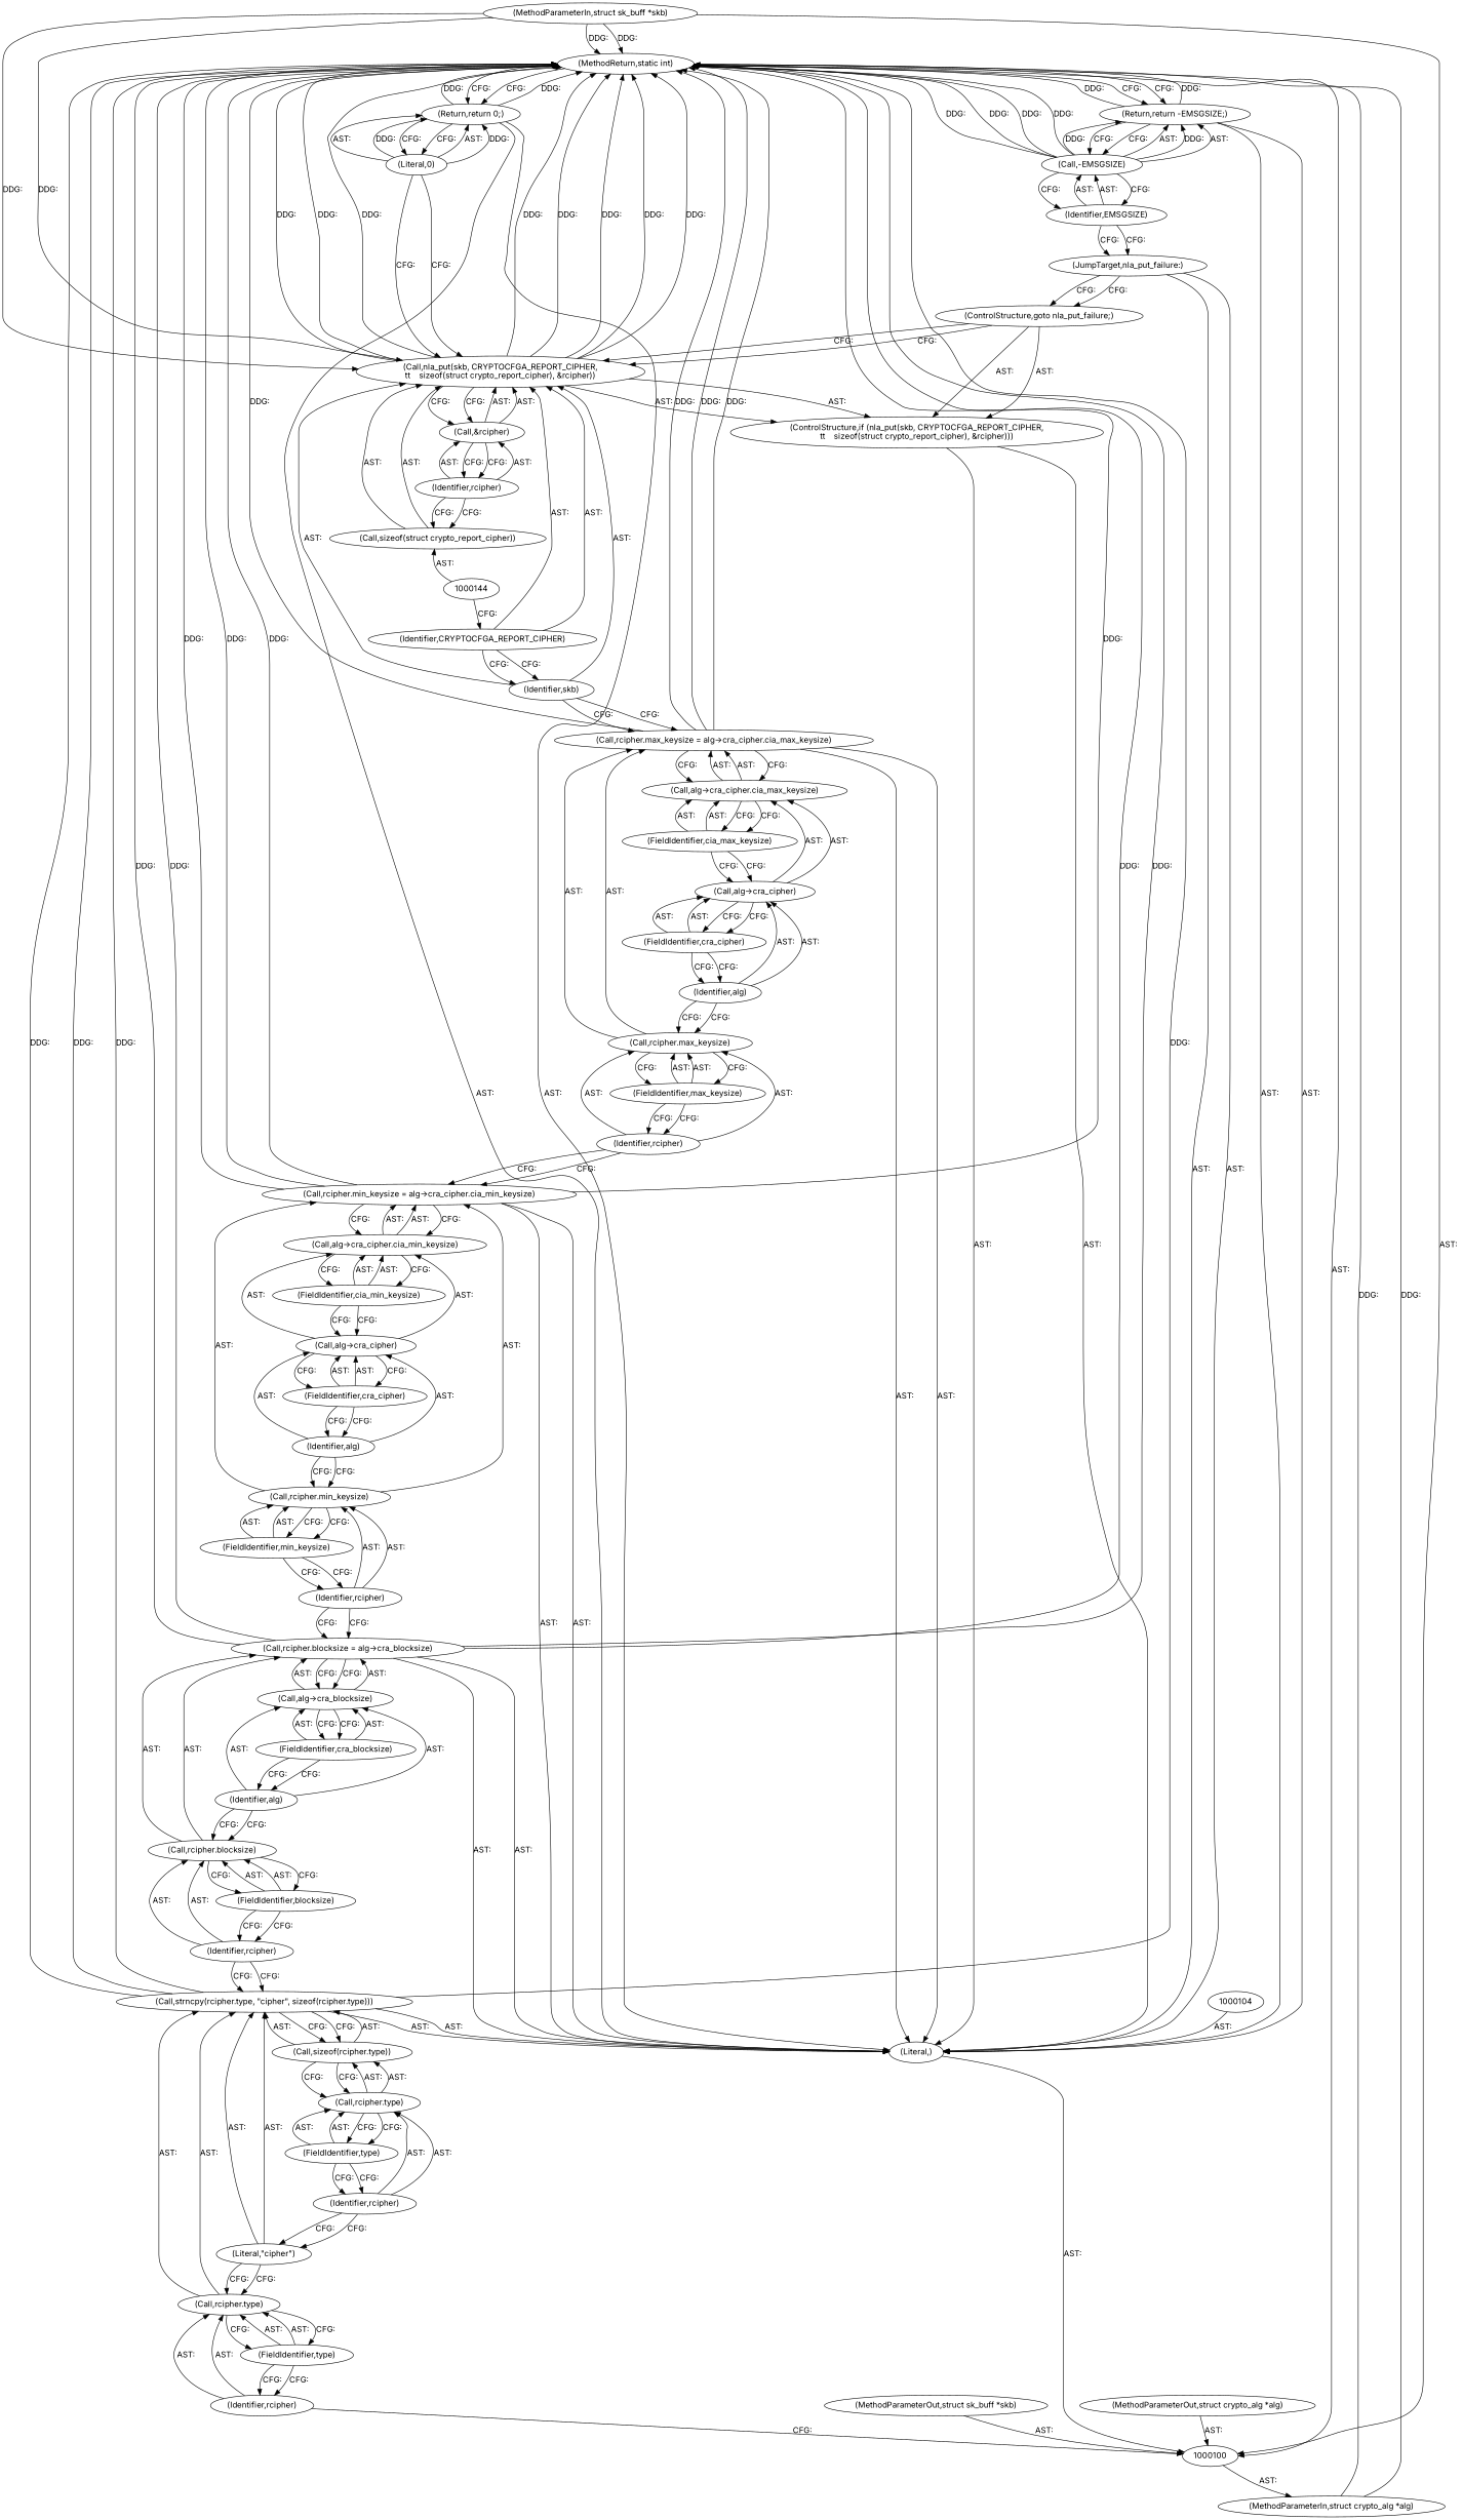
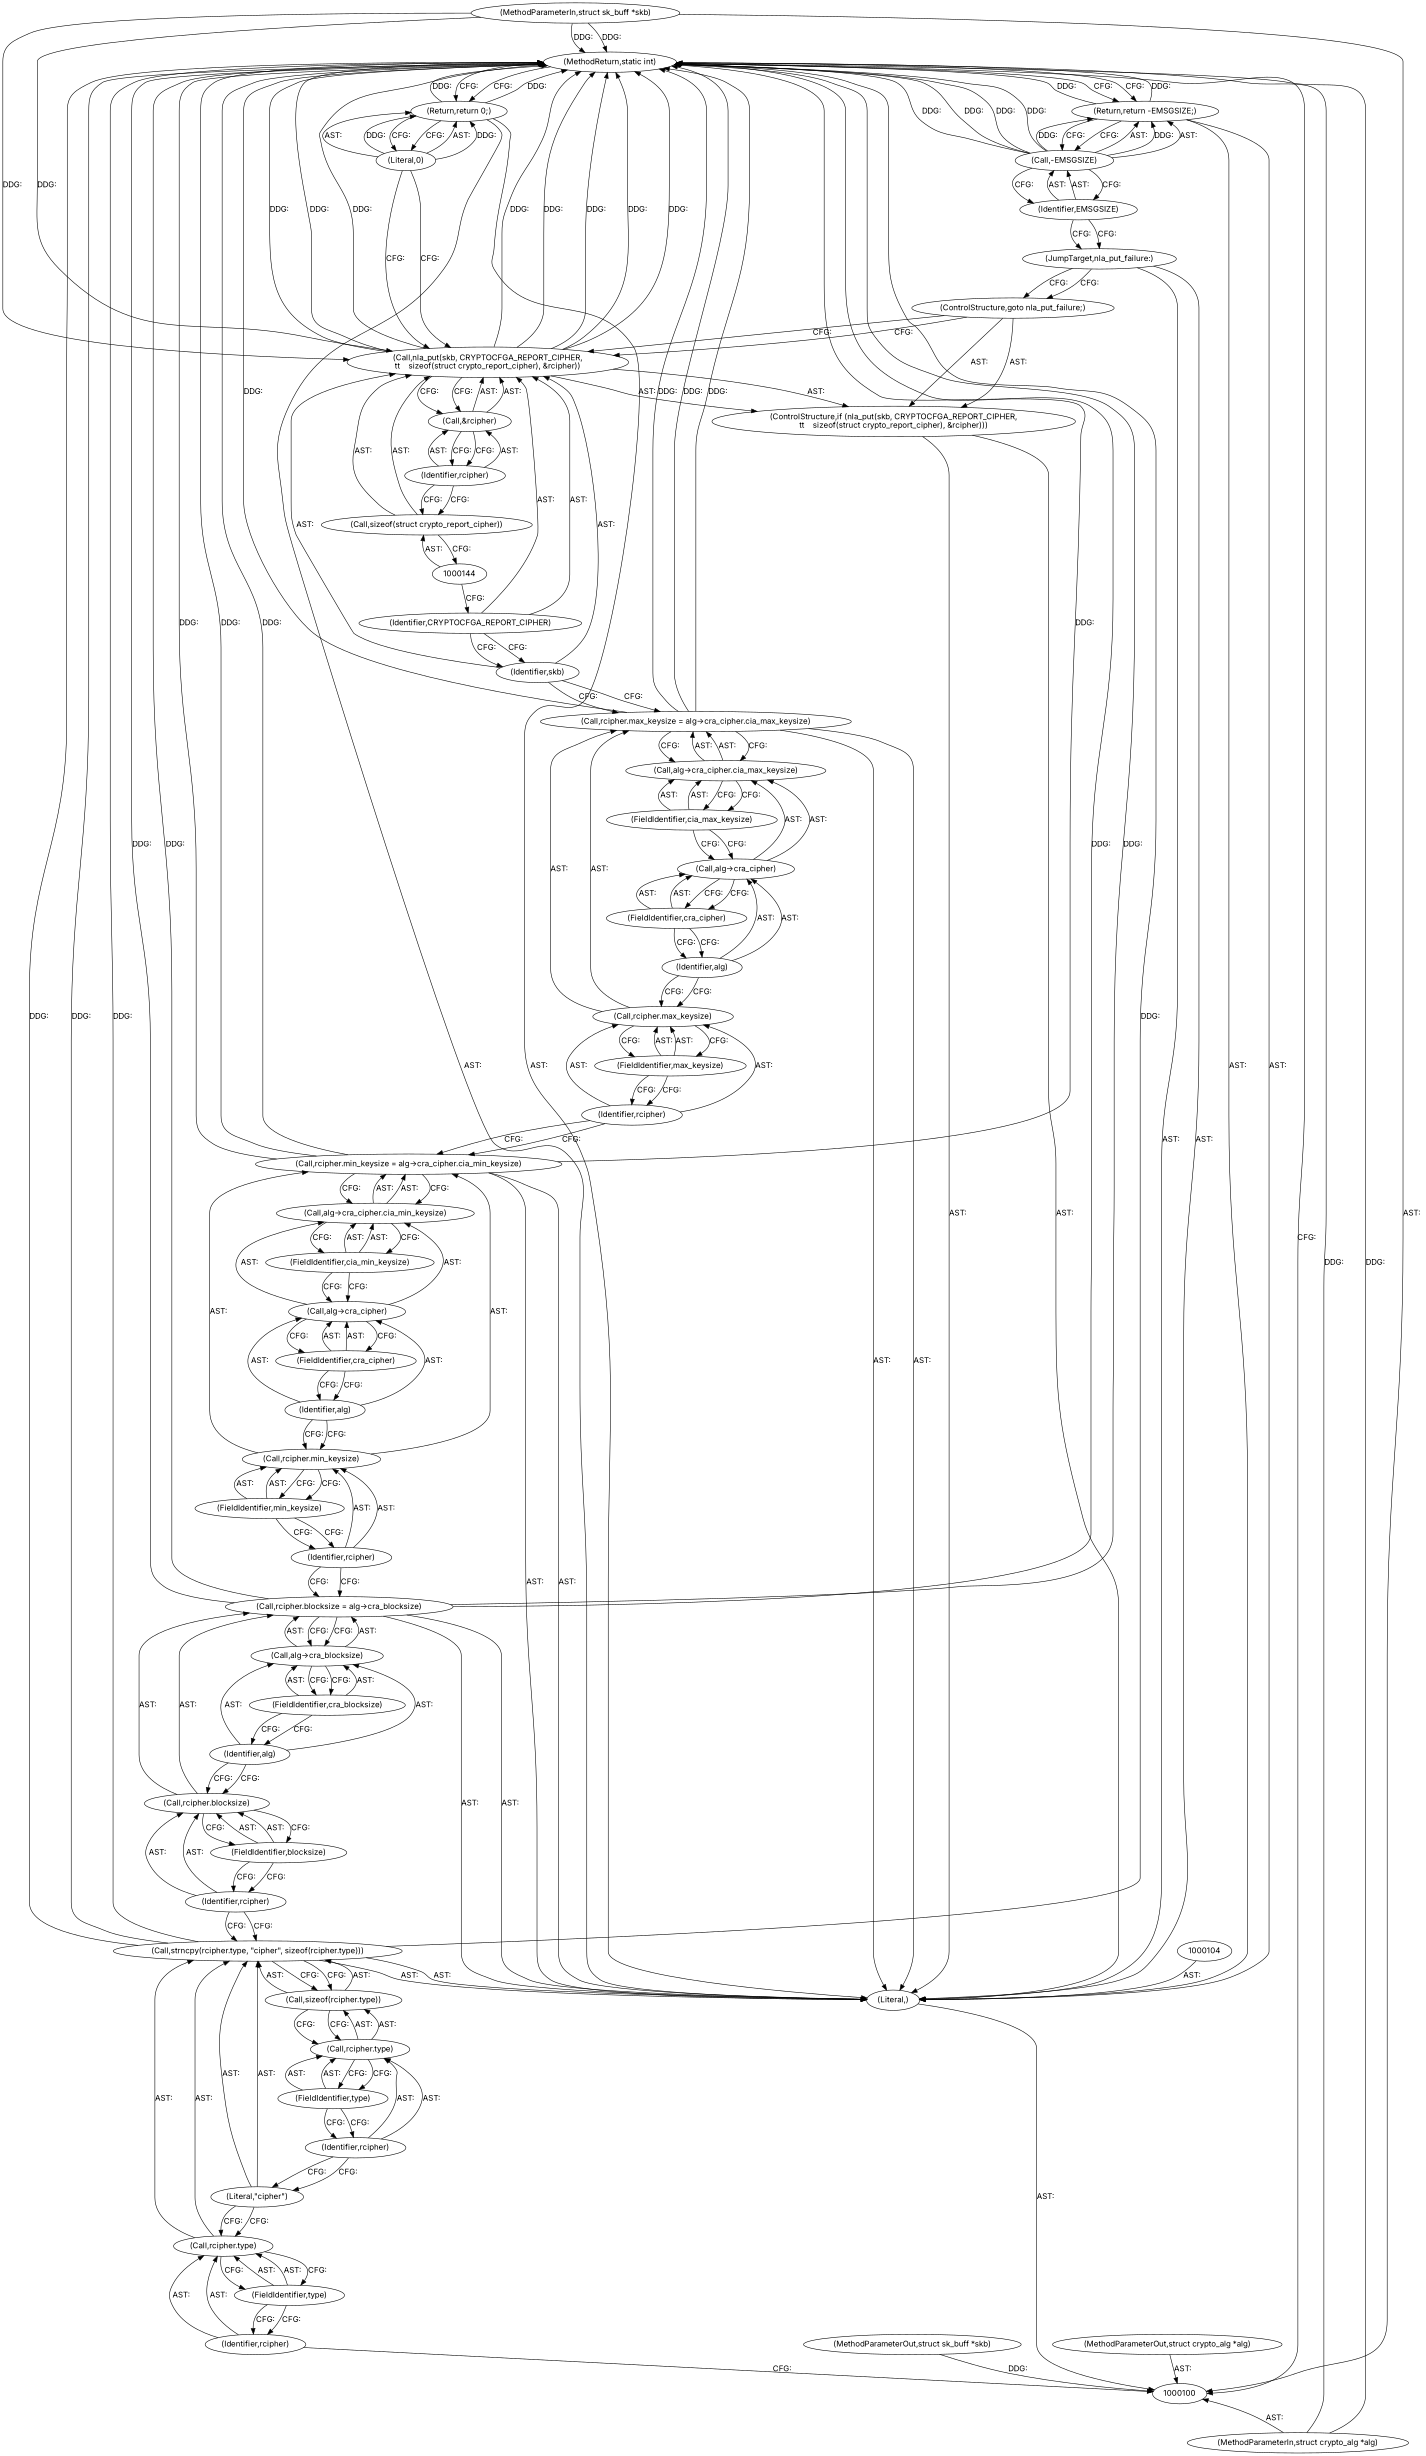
  digraph {
    fontname=Inter
    node [fontname=Inter]
    edge [fontname=Inter]
    n1 [label="(MethodReturn,static int)"]
    n2 [label="(Return,return 0;)"]
    n3 [label="(Return,return -EMSGSIZE;)"]
    1000100
    n5 [label="(Literal,)"]
    n6 [label="(Literal,0)"]
    n7 [label="(Call,-EMSGSIZE)"]
    n8 [label="(MethodParameterIn,struct sk_buff *skb)"]
    n9 [label="(Call,nla_put(skb, CRYPTOCFGA_REPORT_CIPHER,\n\t\t    sizeof(struct crypto_report_cipher), &rcipher))"]
    n10 [label="(ControlStructure,if (nla_put(skb, CRYPTOCFGA_REPORT_CIPHER,\n\t\t    sizeof(struct crypto_report_cipher), &rcipher)))"]
    n11 [label="(Call,&rcipher)"]
    n12 [label="(MethodParameterOut,struct sk_buff *skb)"]
    n13 [label="(MethodParameterIn,struct crypto_alg *alg)"]
    n14 [label="(MethodParameterOut,struct crypto_alg *alg)"]
    n15 [label="(Identifier,skb)"]
    n16 [label="(Call,rcipher.max_keysize = alg->cra_cipher.cia_max_keysize)"]
    n17 [label="(Call,alg->cra_cipher.cia_max_keysize)"]
    n18 [label="(Identifier,CRYPTOCFGA_REPORT_CIPHER)"]
    n19 [label="(Identifier,rcipher)"]
    n20 [label="(Call,sizeof(struct crypto_report_cipher))"]
    1000144
    n22 [label="(ControlStructure,goto nla_put_failure;)"]
    n23 [label="(JumpTarget,nla_put_failure:)"]
    n24 [label="(Identifier,EMSGSIZE)"]
    n25 [label="(Call,strncpy(rcipher.type, \"cipher\", sizeof(rcipher.type)))"]
    n26 [label="(Call,sizeof(rcipher.type))"]
    n27 [label="(Call,rcipher.type)"]
    n28 [label="(FieldIdentifier,type)"]
    n29 [label="(Call,rcipher.type)"]
    n30 [label="(Identifier,rcipher)"]
    n31 [label="(Literal,\"cipher\")"]
    n32 [label="(FieldIdentifier,type)"]
    n33 [label="(Identifier,rcipher)"]
    n34 [label="(FieldIdentifier,blocksize)"]
    n35 [label="(Call,rcipher.blocksize)"]
    n36 [label="(Identifier,rcipher)"]
    n37 [label="(Call,rcipher.blocksize = alg->cra_blocksize)"]
    n38 [label="(Call,alg->cra_blocksize)"]
    n39 [label="(FieldIdentifier,cra_blocksize)"]
    n40 [label="(Identifier,alg)"]
    n41 [label="(FieldIdentifier,min_keysize)"]
    n42 [label="(Call,rcipher.min_keysize)"]
    n43 [label="(Identifier,rcipher)"]
    n44 [label="(Call,rcipher.min_keysize = alg->cra_cipher.cia_min_keysize)"]
    n45 [label="(Call,alg->cra_cipher.cia_min_keysize)"]
    n46 [label="(FieldIdentifier,cia_min_keysize)"]
    n47 [label="(Call,alg->cra_cipher)"]
    n48 [label="(FieldIdentifier,cra_cipher)"]
    n49 [label="(Identifier,alg)"]
    n50 [label="(FieldIdentifier,cia_max_keysize)"]
    n51 [label="(Call,rcipher.max_keysize)"]
    n52 [label="(FieldIdentifier,max_keysize)"]
    n53 [label="(Identifier,rcipher)"]
    n54 [label="(Call,alg->cra_cipher)"]
    n55 [label="(FieldIdentifier,cra_cipher)"]
    n56 [label="(Identifier,alg)"]
    1000104
    n1 -> n2 [label="CFG: "]
    n1 -> n2 [label="CFG: "]
    n1 -> n3 [label="CFG: "]
    n1 -> n3 [label="CFG: "]
-   n1 -> 1000100 [label="AST: "]
+   n1 -> 1000100 [label="CFG: "]
    n2 -> n1 [label="DDG: "]
    n2 -> n1 [label="DDG: "]
    n2 -> n5 [label="AST: "]
    n2 -> n5 [label="AST: "]
    n2 -> n6 [label="CFG: "]
    n2 -> n6 [label="CFG: "]
    n3 -> n1 [label="DDG: "]
    n3 -> n1 [label="DDG: "]
    n3 -> n5 [label="AST: "]
    n3 -> n5 [label="AST: "]
    n3 -> n7 [label="CFG: "]
    n3 -> n7 [label="CFG: "]
    n5 -> 1000100 [label="AST: "]
    n6 -> n2 [label="AST: "]
    n6 -> n2 [label="DDG: "]
    n6 -> n2 [label="AST: "]
    n6 -> n2 [label="DDG: "]
    n6 -> n9 [label="CFG: "]
    n6 -> n9 [label="CFG: "]
    n7 -> n1 [label="DDG: "]
    n7 -> n1 [label="DDG: "]
    n7 -> n1 [label="DDG: "]
    n7 -> n1 [label="DDG: "]
    n7 -> n3 [label="AST: "]
    n7 -> n3 [label="DDG: "]
    n7 -> n3 [label="AST: "]
    n7 -> n3 [label="DDG: "]
    n7 -> n24 [label="CFG: "]
    n7 -> n24 [label="CFG: "]
    n8 -> n1 [label="DDG: "]
    n8 -> n1 [label="DDG: "]
    n8 -> 1000100 [label="AST: "]
    n8 -> n9 [label="DDG: "]
    n8 -> n9 [label="DDG: "]
    n9 -> n1 [label="DDG: "]
    n9 -> n1 [label="DDG: "]
    n9 -> n1 [label="DDG: "]
    n9 -> n1 [label="DDG: "]
    n9 -> n1 [label="DDG: "]
    n9 -> n1 [label="DDG: "]
    n9 -> n1 [label="DDG: "]
    n9 -> n1 [label="DDG: "]
    n9 -> n10 [label="AST: "]
    n9 -> n10 [label="AST: "]
    n9 -> n11 [label="CFG: "]
    n9 -> n11 [label="CFG: "]
    n10 -> n5 [label="AST: "]
    n10 -> n5 [label="AST: "]
    n11 -> n9 [label="AST: "]
    n11 -> n9 [label="AST: "]
    n11 -> n19 [label="CFG: "]
    n11 -> n19 [label="CFG: "]
-   n12 -> 1000100 [label="AST: "]
+   n12 -> 1000100 [label="DDG: "]
    n13 -> n1 [label="DDG: "]
    n13 -> n1 [label="DDG: "]
-   1000100 -> n13 [label="AST: "]
+   n13 -> 1000100 [label="AST: "]
    n14 -> 1000100 [label="AST: "]
    n15 -> n9 [label="AST: "]
    n15 -> n9 [label="AST: "]
    n15 -> n16 [label="CFG: "]
    n15 -> n16 [label="CFG: "]
    n16 -> n1 [label="DDG: "]
    n16 -> n1 [label="DDG: "]
    n16 -> n1 [label="DDG: "]
    n16 -> n1 [label="DDG: "]
    n16 -> n5 [label="AST: "]
    n16 -> n5 [label="AST: "]
    n16 -> n17 [label="CFG: "]
    n16 -> n17 [label="CFG: "]
    n17 -> n16 [label="AST: "]
    n17 -> n16 [label="AST: "]
    n17 -> n50 [label="CFG: "]
    n17 -> n50 [label="CFG: "]
    n18 -> n9 [label="AST: "]
    n18 -> n9 [label="AST: "]
    n18 -> n15 [label="CFG: "]
    n18 -> n15 [label="CFG: "]
    n19 -> n11 [label="AST: "]
    n19 -> n11 [label="AST: "]
    n19 -> n20 [label="CFG: "]
    n19 -> n20 [label="CFG: "]
    n20 -> n9 [label="AST: "]
    n20 -> n9 [label="AST: "]
+   n20 -> 1000144 [label="CFG: "]
    1000144 -> n18 [label="CFG: "]
    1000144 -> n20 [label="AST: "]
    n22 -> n9 [label="CFG: "]
    n22 -> n9 [label="CFG: "]
    n22 -> n10 [label="AST: "]
    n22 -> n10 [label="AST: "]
    n23 -> n5 [label="AST: "]
    n23 -> n5 [label="AST: "]
    n23 -> n22 [label="CFG: "]
    n23 -> n22 [label="CFG: "]
    n24 -> n7 [label="AST: "]
    n24 -> n7 [label="AST: "]
    n24 -> n23 [label="CFG: "]
    n24 -> n23 [label="CFG: "]
    n25 -> n1 [label="DDG: "]
    n25 -> n1 [label="DDG: "]
    n25 -> n1 [label="DDG: "]
    n25 -> n1 [label="DDG: "]
    n25 -> n5 [label="AST: "]
    n25 -> n5 [label="AST: "]
    n25 -> n26 [label="CFG: "]
    n25 -> n26 [label="CFG: "]
    n26 -> n25 [label="AST: "]
    n26 -> n25 [label="AST: "]
    n26 -> n27 [label="CFG: "]
    n26 -> n27 [label="CFG: "]
    n27 -> n26 [label="AST: "]
    n27 -> n26 [label="AST: "]
    n27 -> n32 [label="CFG: "]
    n27 -> n32 [label="CFG: "]
    n28 -> n29 [label="AST: "]
    n28 -> n29 [label="AST: "]
    n28 -> n30 [label="CFG: "]
    n28 -> n30 [label="CFG: "]
    n29 -> n25 [label="AST: "]
    n29 -> n25 [label="AST: "]
    n29 -> n28 [label="CFG: "]
    n29 -> n28 [label="CFG: "]
    n30 -> 1000100 [label="CFG: "]
    n30 -> n29 [label="AST: "]
    n30 -> n29 [label="AST: "]
    n31 -> n25 [label="AST: "]
    n31 -> n25 [label="AST: "]
    n31 -> n29 [label="CFG: "]
    n31 -> n29 [label="CFG: "]
    n32 -> n27 [label="AST: "]
    n32 -> n27 [label="AST: "]
    n32 -> n33 [label="CFG: "]
    n32 -> n33 [label="CFG: "]
    n33 -> n27 [label="AST: "]
    n33 -> n27 [label="AST: "]
    n33 -> n31 [label="CFG: "]
    n33 -> n31 [label="CFG: "]
    n34 -> n35 [label="AST: "]
    n34 -> n35 [label="AST: "]
    n34 -> n36 [label="CFG: "]
    n34 -> n36 [label="CFG: "]
    n35 -> n34 [label="CFG: "]
    n35 -> n34 [label="CFG: "]
    n35 -> n37 [label="AST: "]
    n35 -> n37 [label="AST: "]
    n36 -> n25 [label="CFG: "]
    n36 -> n25 [label="CFG: "]
    n36 -> n35 [label="AST: "]
    n36 -> n35 [label="AST: "]
    n37 -> n1 [label="DDG: "]
    n37 -> n1 [label="DDG: "]
    n37 -> n1 [label="DDG: "]
    n37 -> n1 [label="DDG: "]
    n37 -> n5 [label="AST: "]
    n37 -> n5 [label="AST: "]
    n37 -> n38 [label="CFG: "]
    n37 -> n38 [label="CFG: "]
    n38 -> n37 [label="AST: "]
    n38 -> n37 [label="AST: "]
    n38 -> n39 [label="CFG: "]
    n38 -> n39 [label="CFG: "]
    n39 -> n38 [label="AST: "]
    n39 -> n38 [label="AST: "]
    n39 -> n40 [label="CFG: "]
    n39 -> n40 [label="CFG: "]
    n40 -> n35 [label="CFG: "]
    n40 -> n35 [label="CFG: "]
    n40 -> n38 [label="AST: "]
    n40 -> n38 [label="AST: "]
    n41 -> n42 [label="AST: "]
    n41 -> n42 [label="AST: "]
    n41 -> n43 [label="CFG: "]
    n41 -> n43 [label="CFG: "]
    n42 -> n41 [label="CFG: "]
    n42 -> n41 [label="CFG: "]
    n42 -> n44 [label="AST: "]
    n42 -> n44 [label="AST: "]
    n43 -> n37 [label="CFG: "]
    n43 -> n37 [label="CFG: "]
    n43 -> n42 [label="AST: "]
    n43 -> n42 [label="AST: "]
    n44 -> n1 [label="DDG: "]
    n44 -> n1 [label="DDG: "]
    n44 -> n1 [label="DDG: "]
    n44 -> n1 [label="DDG: "]
    n44 -> n5 [label="AST: "]
    n44 -> n5 [label="AST: "]
    n44 -> n45 [label="CFG: "]
    n44 -> n45 [label="CFG: "]
    n45 -> n44 [label="AST: "]
    n45 -> n44 [label="AST: "]
    n45 -> n46 [label="CFG: "]
    n45 -> n46 [label="CFG: "]
    n46 -> n45 [label="AST: "]
    n46 -> n45 [label="AST: "]
    n46 -> n47 [label="CFG: "]
    n46 -> n47 [label="CFG: "]
    n47 -> n45 [label="AST: "]
    n47 -> n45 [label="AST: "]
    n47 -> n48 [label="CFG: "]
    n47 -> n48 [label="CFG: "]
    n48 -> n47 [label="AST: "]
    n48 -> n47 [label="AST: "]
    n48 -> n49 [label="CFG: "]
    n48 -> n49 [label="CFG: "]
    n49 -> n42 [label="CFG: "]
    n49 -> n42 [label="CFG: "]
    n49 -> n47 [label="AST: "]
    n49 -> n47 [label="AST: "]
    n50 -> n17 [label="AST: "]
    n50 -> n17 [label="AST: "]
    n50 -> n54 [label="CFG: "]
    n50 -> n54 [label="CFG: "]
    n51 -> n16 [label="AST: "]
    n51 -> n16 [label="AST: "]
    n51 -> n52 [label="CFG: "]
    n51 -> n52 [label="CFG: "]
    n52 -> n51 [label="AST: "]
    n52 -> n51 [label="AST: "]
    n52 -> n53 [label="CFG: "]
    n52 -> n53 [label="CFG: "]
    n53 -> n44 [label="CFG: "]
    n53 -> n44 [label="CFG: "]
    n53 -> n51 [label="AST: "]
    n53 -> n51 [label="AST: "]
    n54 -> n17 [label="AST: "]
    n54 -> n17 [label="AST: "]
    n54 -> n55 [label="CFG: "]
    n54 -> n55 [label="CFG: "]
    n55 -> n54 [label="AST: "]
    n55 -> n54 [label="AST: "]
    n55 -> n56 [label="CFG: "]
    n55 -> n56 [label="CFG: "]
    n56 -> n51 [label="CFG: "]
    n56 -> n51 [label="CFG: "]
    n56 -> n54 [label="AST: "]
    n56 -> n54 [label="AST: "]
    1000104 -> n5 [label="AST: "]
  }
